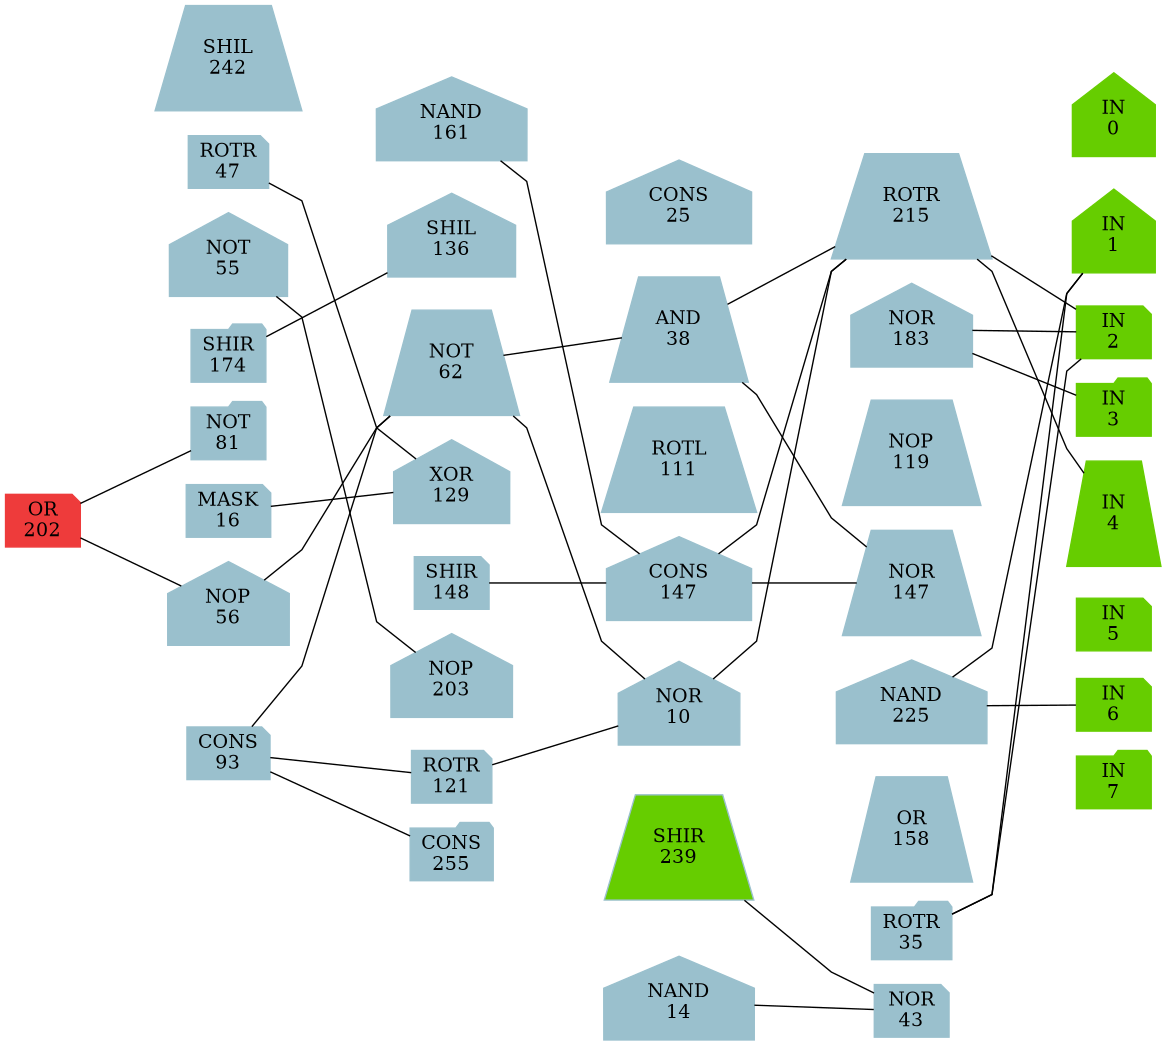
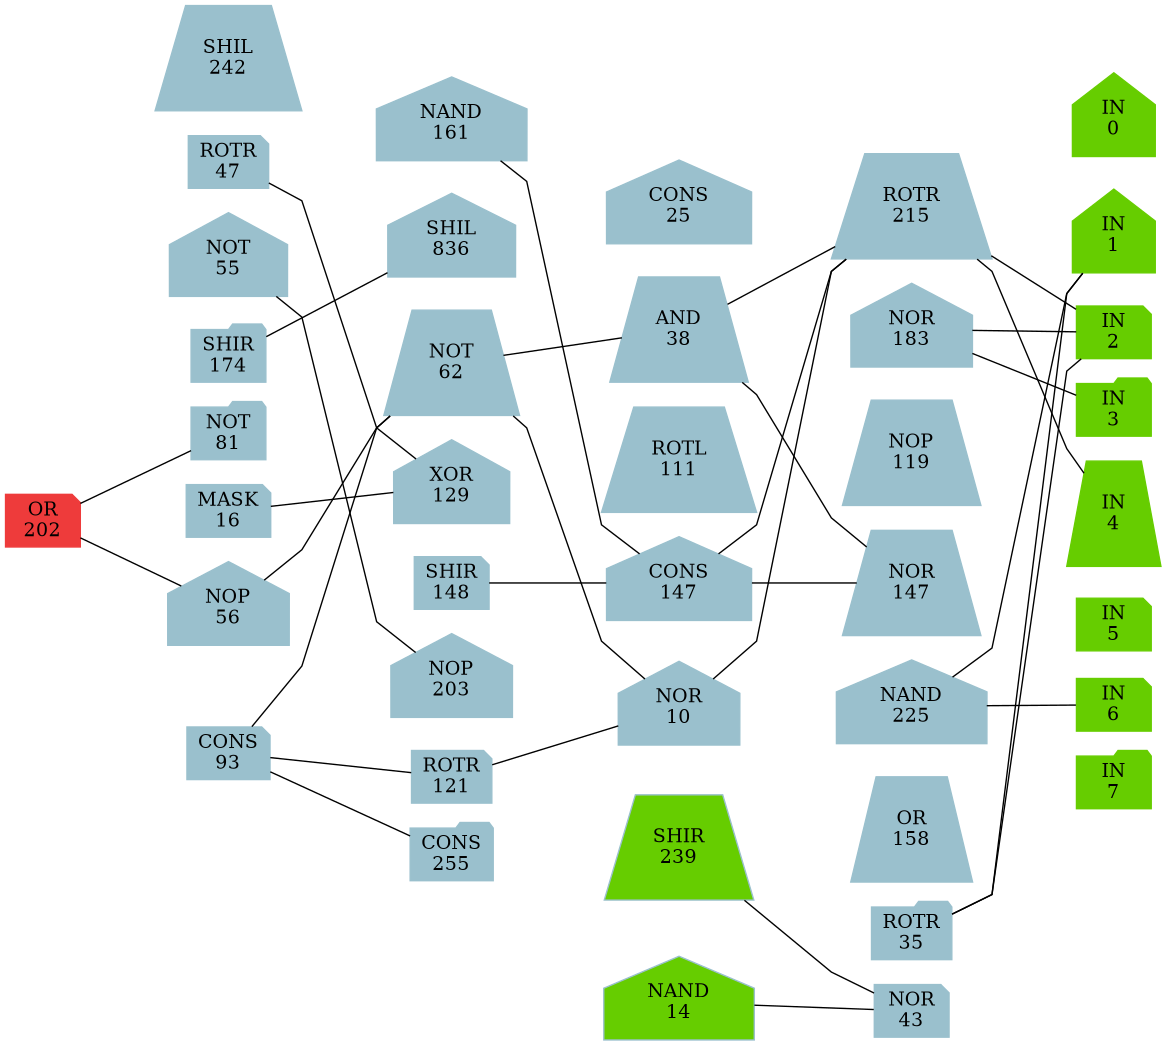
  graph {
    ordering=out
    rankdir=LR
    ranksep=0.75
    splines=polyline
    node [color=lightblue3 shape=house style=filled]
    edge [style=invis]
    n1 [color=chartreuse3 label="IN\n0"]
    n2 [color=chartreuse3 label="IN\n1"]
    n3 [color=chartreuse3 label="IN\n2" shape=note]
    n4 [color=chartreuse3 label="IN\n3" shape=folder]
    n5 [color=chartreuse3 label="IN\n4" shape=trapezium]
    n6 [color=chartreuse3 label="IN\n5" shape=note]
    n7 [color=chartreuse3 label="IN\n6" shape=note]
    n8 [color=chartreuse3 label="IN\n7" shape=folder]
    n9 [label="ROTR\n215" shape=trapezium]
    n10 [label="NOR\n183"]
    n11 [label="NOP\n119" shape=trapezium]
    n12 [label="NOR\n147" shape=trapezium]
    n13 [label="NAND\n225"]
    n14 [label="OR\n158" shape=trapezium]
    n15 [label="ROTR\n35" shape=folder]
    n16 [label="NOR\n43" shape=note]
    n17 [label="CONS\n25"]
    n18 [label="AND\n38" shape=trapezium]
    n19 [label="ROTL\n111" shape=trapezium]
    n20 [label="CONS\n147"]
    n21 [fillcolor=chartreuse3 label="SHIR\n239" shape=trapezium]
    n22 [label="NOR\n10"]
-   n23 [label="NAND\n14"]
+   n23 [label="NAND\n14" fillcolor=chartreuse3]
    n24 [label="NAND\n161"]
-   n25 [label="SHIL\n136"]
+   n25 [label="SHIL\n836"]
    n26 [label="NOT\n62" shape=trapezium]
    n27 [label="XOR\n129"]
    n28 [label="SHIR\n148" shape=note]
    n29 [label="NOP\n203"]
    n30 [label="ROTR\n121" shape=note]
    n31 [label="CONS\n255" shape=folder]
    n32 [label="SHIL\n242" shape=trapezium]
    n33 [label="ROTR\n47" shape=note]
    n34 [label="NOT\n55"]
    n35 [label="SHIR\n174" shape=folder]
    n36 [label="NOT\n81" shape=folder]
    n37 [label="MASK\n16" shape=note]
    n38 [label="NOP\n56"]
    n39 [label="CONS\n93" shape=note]
    n40 [color=brown2 label="OR\n202" shape=note]
    subgraph sub_1 {
      rank=same
      n1
      n2
      n3
      n4
      n5
      n6
      n7
      n8
    }
    subgraph sub_2 {
      rank=same
      n9
      n10
      n11
      n12
      n13
      n14
      n15
      n16
    }
    subgraph sub_3 {
      rank=same
      n17
      n18
      n19
      n20
      n21
      n22
      n23
    }
    subgraph sub_4 {
      rank=same
      n24
      n25
      n26
      n27
      n28
      n29
      n30
      n31
    }
    subgraph sub_5 {
      rank=same
      n32
      n33
      n34
      n35
      n36
      n37
      n38
      n39
    }
    subgraph sub_6 {
      rank=same
      n40
    }
    n1 -- n2
    n2 -- n3
    n3 -- n4
    n4 -- n5
    n5 -- n6
    n6 -- n7
    n7 -- n8
    n9 -- n3 [style=solid]
    n9 -- n5 [style=solid]
    n9 -- n10
    n10 -- n3 [style=solid]
    n10 -- n4 [style=solid]
    n10 -- n11
    n11 -- n12
    n12 -- n13
    n13 -- n2 [style=solid]
    n13 -- n7 [style=solid]
    n13 -- n14
    n14 -- n15
    n15 -- n2 [style=solid]
    n15 -- n3 [style=solid]
    n15 -- n16
    n17 -- n18
    n18 -- n9 [style=solid]
    n18 -- n12 [style=solid]
    n18 -- n19
    n19 -- n20
    n20 -- n9 [style=solid]
    n20 -- n12 [style=solid]
    n20 -- n21
    n21 -- n16 [style=solid]
    n22 -- n9 [style=solid]
    n22 -- n23
    n23 -- n16 [style=solid]
    n24 -- n20 [style=solid]
    n24 -- n25
    n25 -- n26
    n26 -- n18 [style=solid]
    n26 -- n22 [style=solid]
    n26 -- n27
    n27 -- n28
    n28 -- n20 [style=solid]
    n28 -- n29
    n29 -- n30
    n30 -- n22 [style=solid]
    n30 -- n31
    n32 -- n33
    n33 -- n27 [style=solid]
    n33 -- n34
    n34 -- n29 [style=solid]
    n34 -- n35
    n35 -- n25 [style=solid]
    n35 -- n36
    n36 -- n37
    n37 -- n27 [style=solid]
    n37 -- n38
    n38 -- n26 [style=solid]
    n38 -- n39
    n39 -- n26 [style=solid]
    n39 -- n30 [style=solid]
    n39 -- n31 [style=solid]
    n40 -- n36 [style=solid]
    n40 -- n38 [style=solid]
    n40 -- n40
  }
